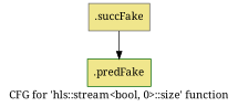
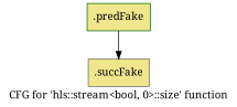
  digraph {
    label="CFG for 'hls::stream\<bool, 0\>::size' function"
    fontname="Noto Serif"
    node [shape=record style=filled fillcolor=khaki fontname="Noto Serif"]
    n1 [label="{.predFake}" color=darkgreen]
    n2 [filename="/mnt/xilinx/Vitis_HLS/2021.2/include/hls_stream_thread_unsafe.h" label="{.succFake}" linenumber=405 color=gray40]
-   n2 -> n1 [execusionnum=4 filename="/mnt/xilinx/Vitis_HLS/2021.2/include/hls_stream_thread_unsafe.h" fontname="Noto Serif"]
+   n1 -> n2 [execusionnum=4 filename="/mnt/xilinx/Vitis_HLS/2021.2/include/hls_stream_thread_unsafe.h" fontname="Noto Serif"]
  }
